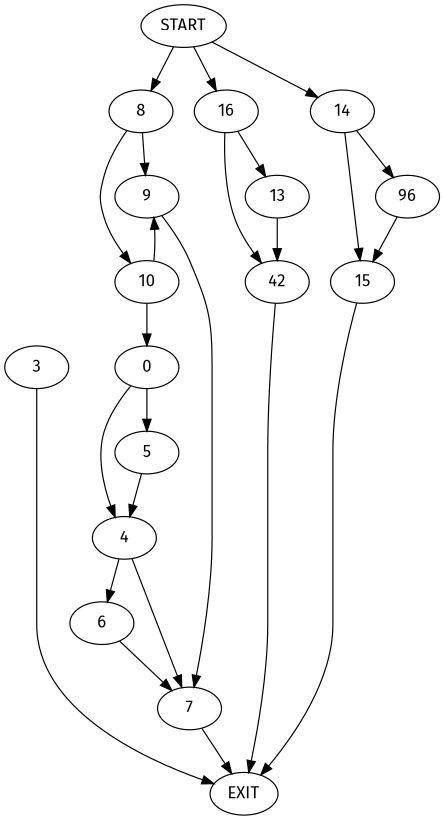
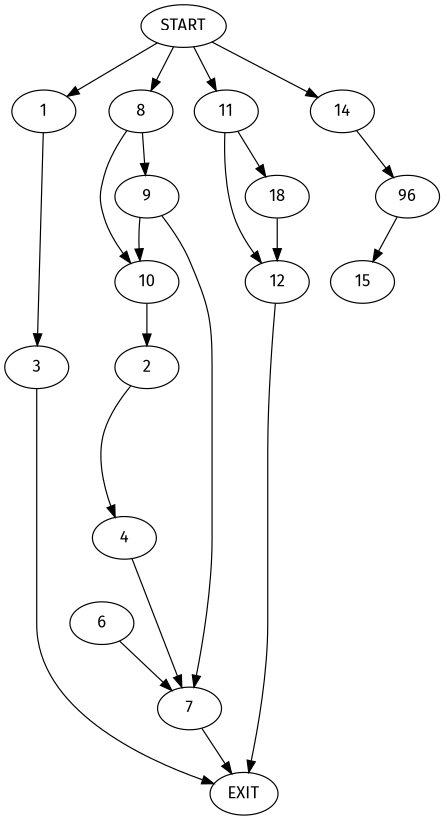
  digraph {
    fontname="Fira Sans"
    node [fontname="Fira Sans"]
    edge [fontname="Fira Sans"]
    n1 [label=START]
+   1
    8
-   11 [label=16]
+   11
    14
    3
    9
    10
-   12 [label=42]
-   13
+   12
+   13 [label=18]
    15
    n12 [label=96]
    n13 [label=EXIT]
-   2 [label=0]
+   2
    4
-   5
    6
    7
+   n1 -> 1
    n1 -> 8
    n1 -> 11
    n1 -> 14
+   1 -> 3
    8 -> 9
    8 -> 10
    11 -> 12
    11 -> 13
-   14 -> 15
    14 -> n12
    3 -> n13
    9 -> 7
-   10 -> 9
+   9 -> 10
    10 -> 2
    12 -> n13
    13 -> 12
-   15 -> n13
    n12 -> 15
    2 -> 4
-   2 -> 5
-   4 -> 6
    4 -> 7
-   5 -> 4
    6 -> 7
    7 -> n13
  }
